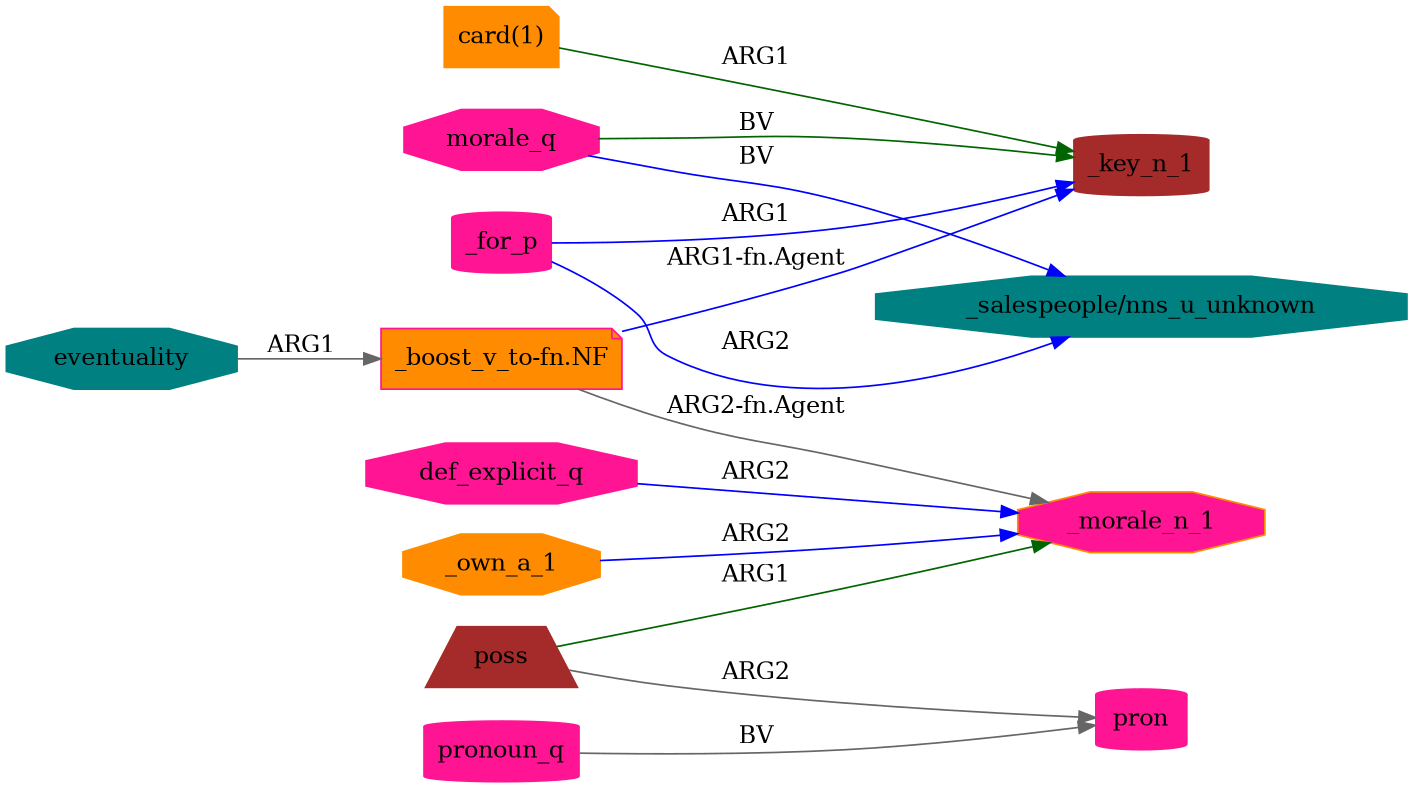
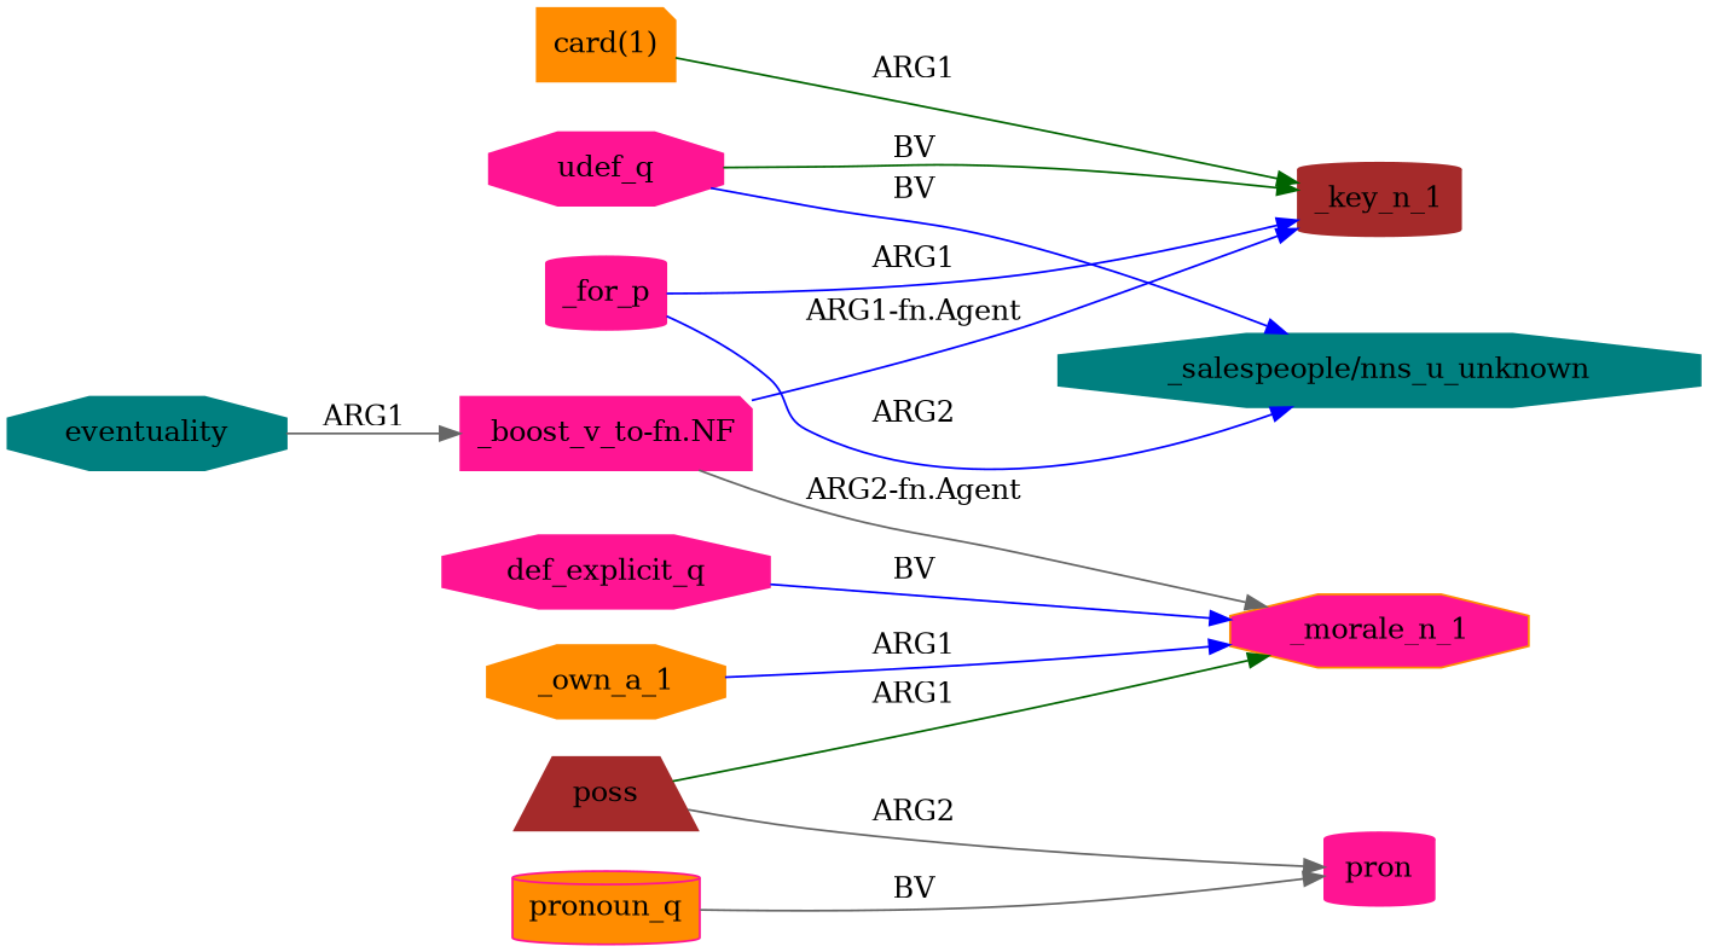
  digraph {
    rankdir=LR
    node [color=deeppink shape=octagon style=filled]
    edge [color=blue]
    "card(1)" [color=darkorange shape=note]
    _key_n_1 [color=brown shape=cylinder]
    _own_a_1 [color=darkorange]
    _morale_n_1 [color=darkorange fillcolor=deeppink]
    poss [color=brown shape=trapezium]
    pron [shape=cylinder]
    eventuality [color=teal]
-   "_boost_v_to-fn.NF" [shape=note fillcolor=darkorange]
-   udef_q [label=morale_q]
+   "_boost_v_to-fn.NF" [shape=note]
+   udef_q
    "_salespeople/nns_u_unknown" [color=teal]
    _for_p [shape=cylinder]
    def_explicit_q
-   pronoun_q [shape=cylinder]
+   pronoun_q [shape=cylinder fillcolor=darkorange]
    "card(1)" -> _key_n_1 [color=darkgreen label=ARG1]
-   _own_a_1 -> _morale_n_1 [label=ARG2]
+   _own_a_1 -> _morale_n_1 [label=ARG1]
    poss -> _morale_n_1 [color=darkgreen label=ARG1]
    poss -> pron [color=gray40 label=ARG2]
    eventuality -> "_boost_v_to-fn.NF" [color=gray40 label=ARG1]
    "_boost_v_to-fn.NF" -> _key_n_1 [label="ARG1-fn.Agent"]
    "_boost_v_to-fn.NF" -> _morale_n_1 [color=gray40 label="ARG2-fn.Agent"]
    udef_q -> _key_n_1 [color=darkgreen label=BV]
    udef_q -> "_salespeople/nns_u_unknown" [label=BV]
    _for_p -> _key_n_1 [label=ARG1]
    _for_p -> "_salespeople/nns_u_unknown" [label=ARG2]
-   def_explicit_q -> _morale_n_1 [label=ARG2]
+   def_explicit_q -> _morale_n_1 [label=BV]
    pronoun_q -> pron [color=gray40 label=BV]
  }
